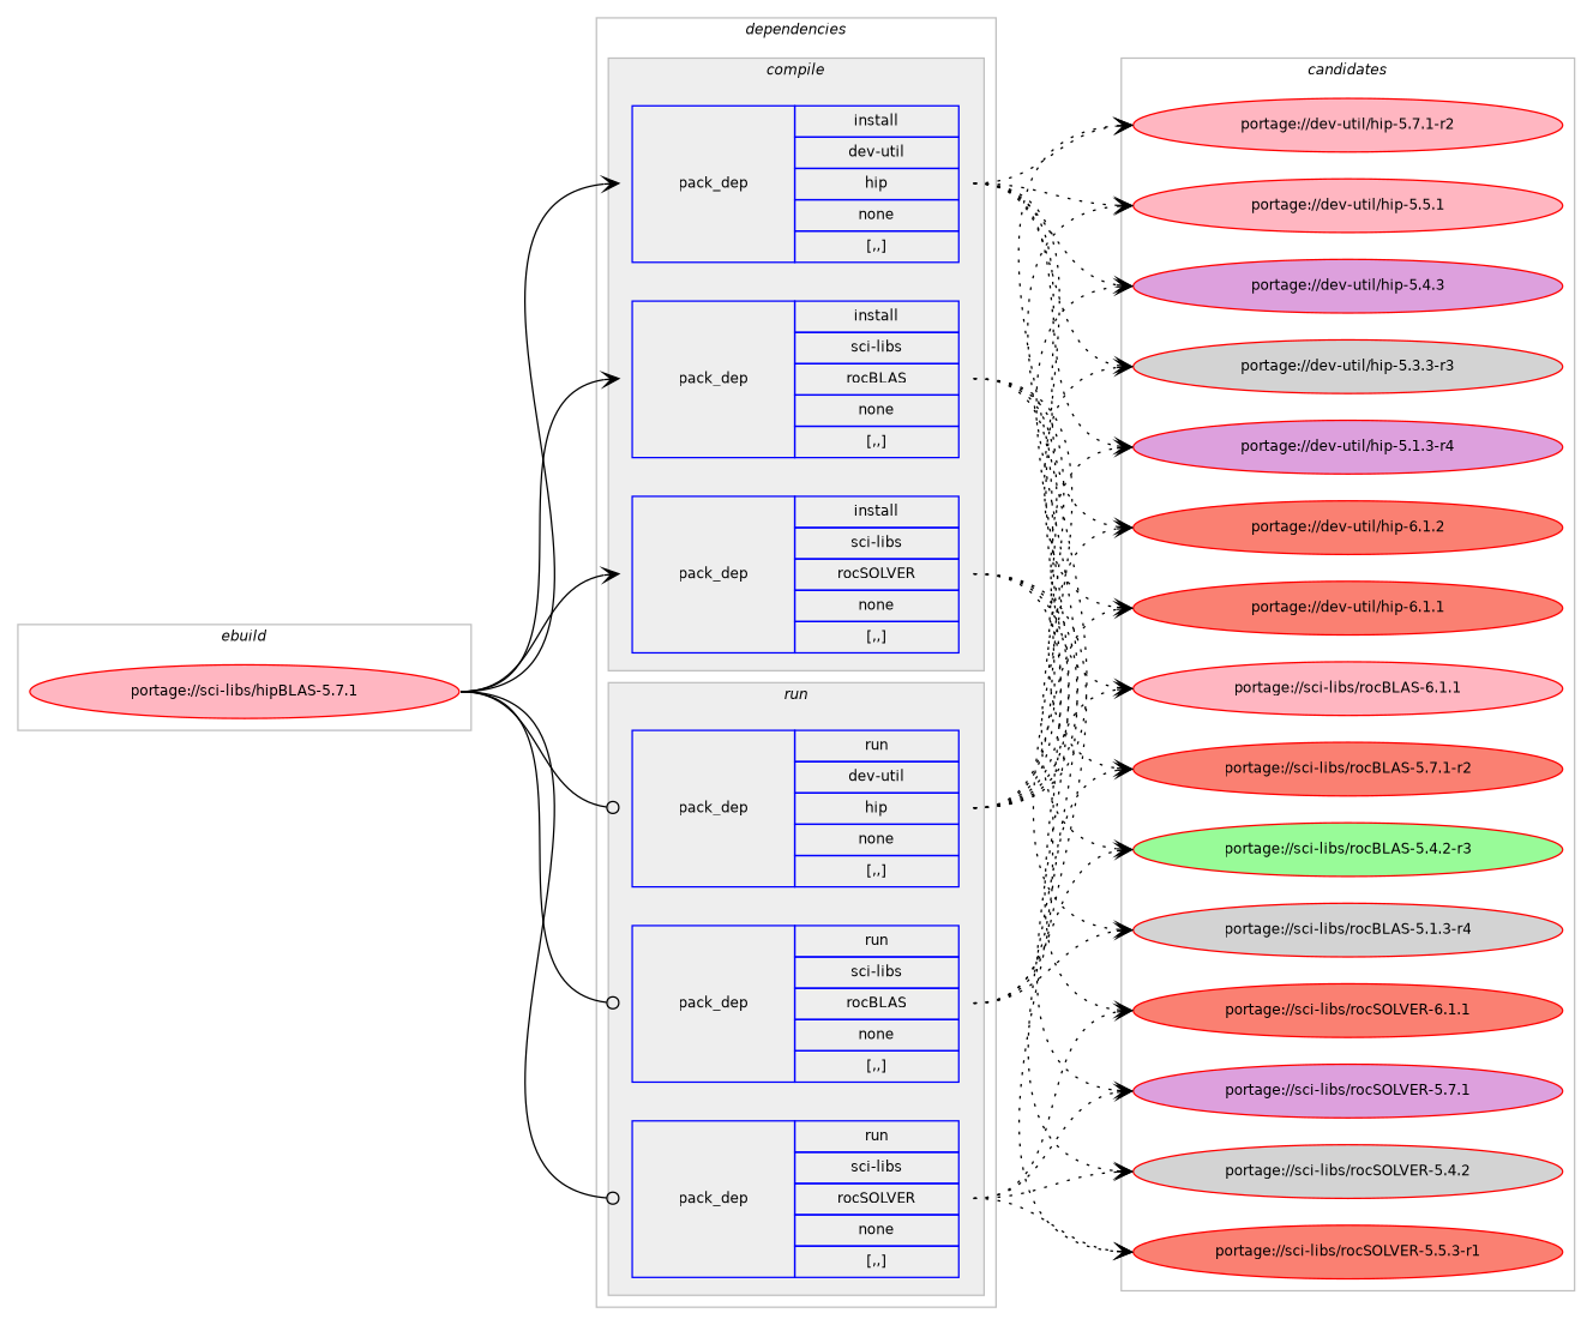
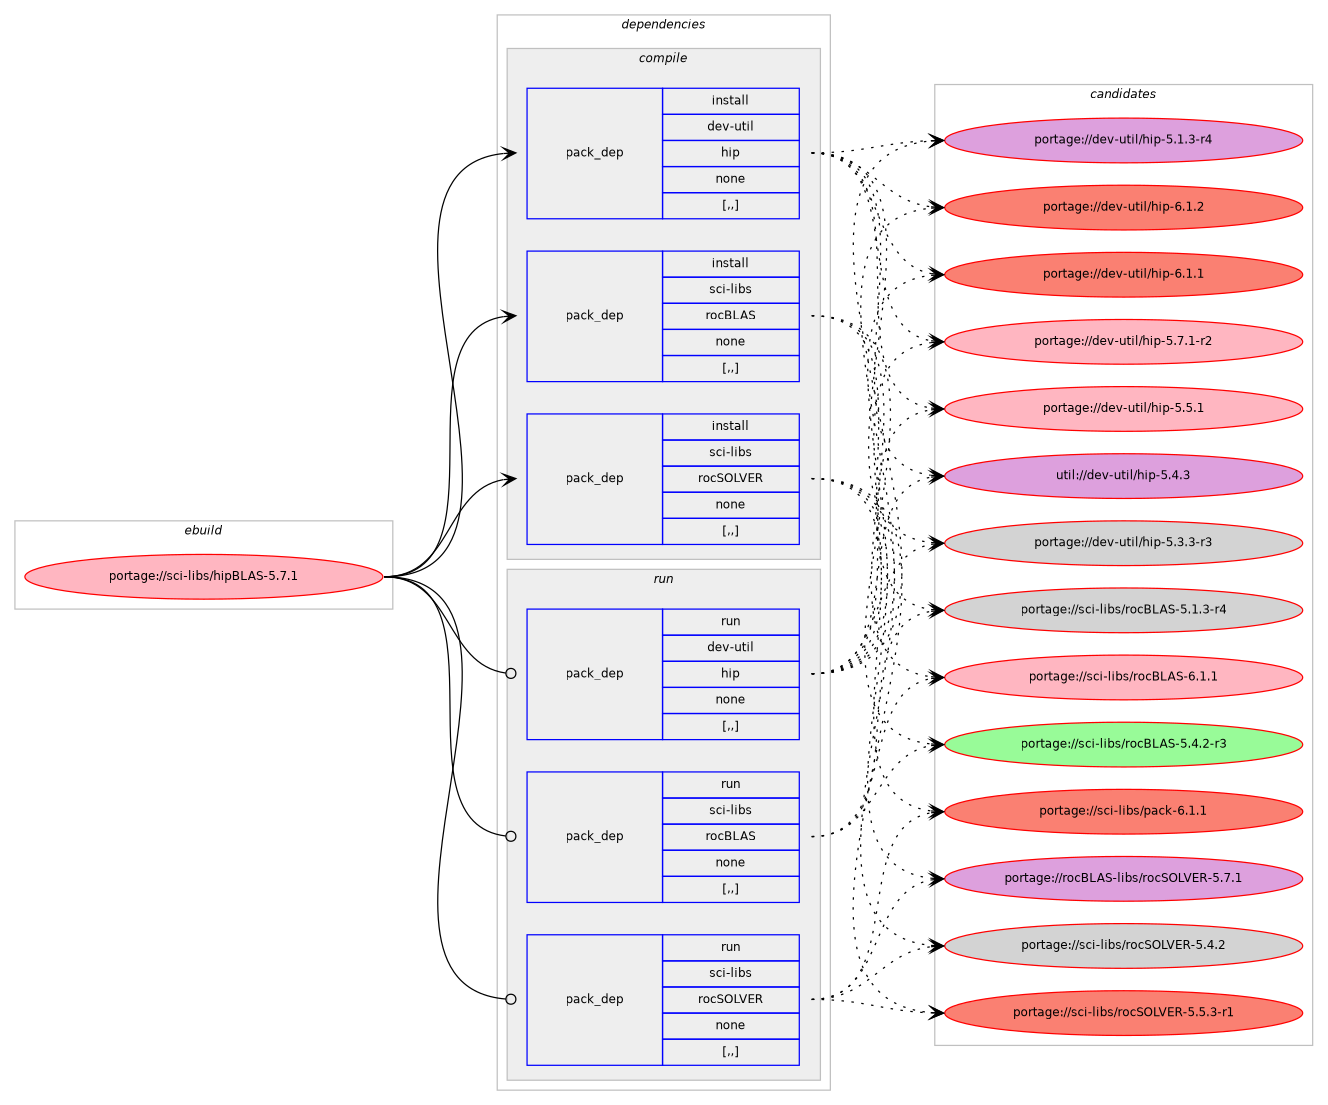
  digraph {
    compound=true
    concentrate=true
    fontname=Helvetica
    fontsize=10
    newrank=true
    rankdir=LR
    ranksep=1.5
    node [color=red fontname=Helvetica fontsize=10 style=filled]
    edge [arrowhead=vee headport=w style=dotted tailport=e weight=100]
    n1 [fillcolor=lightpink label="portage://sci-libs/hipBLAS-5.7.1" width=4]
    n2 [color=blue label=<<TABLE BORDER="0" CELLBORDER="1" CELLSPACING="0" CELLPADDING="4" WIDTH="220"><TR><TD ROWSPAN="6" CELLPADDING="30">pack_dep</TD></TR><TR><TD WIDTH="110">install</TD></TR><TR><TD>dev-util</TD></TR><TR><TD>hip</TD></TR><TR><TD>none</TD></TR><TR><TD>[,,]</TD></TR></TABLE>> shape=none style=""]
    n3 [color=blue label=<<TABLE BORDER="0" CELLBORDER="1" CELLSPACING="0" CELLPADDING="4" WIDTH="220"><TR><TD ROWSPAN="6" CELLPADDING="30">pack_dep</TD></TR><TR><TD WIDTH="110">install</TD></TR><TR><TD>sci-libs</TD></TR><TR><TD>rocBLAS</TD></TR><TR><TD>none</TD></TR><TR><TD>[,,]</TD></TR></TABLE>> shape=none style=""]
    n4 [color=blue label=<<TABLE BORDER="0" CELLBORDER="1" CELLSPACING="0" CELLPADDING="4" WIDTH="220"><TR><TD ROWSPAN="6" CELLPADDING="30">pack_dep</TD></TR><TR><TD WIDTH="110">install</TD></TR><TR><TD>sci-libs</TD></TR><TR><TD>rocSOLVER</TD></TR><TR><TD>none</TD></TR><TR><TD>[,,]</TD></TR></TABLE>> shape=none style=""]
    n5 [color=blue label=<<TABLE BORDER="0" CELLBORDER="1" CELLSPACING="0" CELLPADDING="4" WIDTH="220"><TR><TD ROWSPAN="6" CELLPADDING="30">pack_dep</TD></TR><TR><TD WIDTH="110">run</TD></TR><TR><TD>dev-util</TD></TR><TR><TD>hip</TD></TR><TR><TD>none</TD></TR><TR><TD>[,,]</TD></TR></TABLE>> shape=none style=""]
    n6 [color=blue label=<<TABLE BORDER="0" CELLBORDER="1" CELLSPACING="0" CELLPADDING="4" WIDTH="220"><TR><TD ROWSPAN="6" CELLPADDING="30">pack_dep</TD></TR><TR><TD WIDTH="110">run</TD></TR><TR><TD>sci-libs</TD></TR><TR><TD>rocBLAS</TD></TR><TR><TD>none</TD></TR><TR><TD>[,,]</TD></TR></TABLE>> shape=none style=""]
    n7 [color=blue label=<<TABLE BORDER="0" CELLBORDER="1" CELLSPACING="0" CELLPADDING="4" WIDTH="220"><TR><TD ROWSPAN="6" CELLPADDING="30">pack_dep</TD></TR><TR><TD WIDTH="110">run</TD></TR><TR><TD>sci-libs</TD></TR><TR><TD>rocSOLVER</TD></TR><TR><TD>none</TD></TR><TR><TD>[,,]</TD></TR></TABLE>> shape=none style=""]
    n8 [fillcolor=salmon label="portage://dev-util/hip-6.1.2" width=4]
    n9 [fillcolor=salmon label="portage://dev-util/hip-6.1.1" width=4]
    n10 [fillcolor=lightpink label="portage://dev-util/hip-5.7.1-r2" width=4]
    n11 [fillcolor=lightpink label="portage://dev-util/hip-5.5.1" width=4]
-   n12 [fillcolor=plum label="portage://dev-util/hip-5.4.3" width=4]
+   n12 [fillcolor=plum label="util://dev-util/hip-5.4.3" width=4]
    n13 [fillcolor=lightgrey label="portage://dev-util/hip-5.3.3-r3" width=4]
    n14 [fillcolor=plum label="portage://dev-util/hip-5.1.3-r4" width=4]
    n15 [fillcolor=lightpink label="portage://sci-libs/rocBLAS-6.1.1" width=4]
-   n16 [fillcolor=salmon label="portage://sci-libs/rocBLAS-5.7.1-r2" width=4]
    n17 [fillcolor=palegreen label="portage://sci-libs/rocBLAS-5.4.2-r3" width=4]
    n18 [fillcolor=lightgrey label="portage://sci-libs/rocBLAS-5.1.3-r4" width=4]
-   n19 [fillcolor=salmon label="portage://sci-libs/rocSOLVER-6.1.1" width=4]
-   n20 [fillcolor=plum label="portage://sci-libs/rocSOLVER-5.7.1" width=4]
+   n19 [fillcolor=salmon label="portage://sci-libs/pack-6.1.1" width=4]
+   n20 [fillcolor=plum label="portage://rocBLAS-libs/rocSOLVER-5.7.1" width=4]
    n21 [fillcolor=lightgrey label="portage://sci-libs/rocSOLVER-5.4.2" width=4]
    n22 [fillcolor=salmon label="portage://sci-libs/rocSOLVER-5.5.3-r1" width=4]
    subgraph cluster_1 {
      color=gray
      label=<<i>ebuild</i>>
      n1
    }
    subgraph cluster_2 {
      color=gray
      label=<<i>dependencies</i>>
      subgraph cluster_3 {
        color=gray
        fillcolor="#eeeeee"
        label=<<i>compile</i>>
        style=filled
        subgraph sub_4 {
          color=gray
          fillcolor="#eeeeee"
          label=<<i>compile</i>>
          style=filled
          n2
        }
        subgraph sub_5 {
          color=gray
          fillcolor="#eeeeee"
          label=<<i>compile</i>>
          style=filled
          n3
        }
        subgraph sub_6 {
          color=gray
          fillcolor="#eeeeee"
          label=<<i>compile</i>>
          style=filled
          n4
        }
      }
      subgraph cluster_7 {
        color=gray
        fillcolor="#eeeeee"
        label=<<i>compile and run</i>>
        style=filled
      }
      subgraph cluster_8 {
        color=gray
        fillcolor="#eeeeee"
        label=<<i>run</i>>
        style=filled
        subgraph sub_9 {
          color=gray
          fillcolor="#eeeeee"
          label=<<i>run</i>>
          style=filled
          n5
        }
        subgraph sub_10 {
          color=gray
          fillcolor="#eeeeee"
          label=<<i>run</i>>
          style=filled
          n6
        }
        subgraph sub_11 {
          color=gray
          fillcolor="#eeeeee"
          label=<<i>run</i>>
          style=filled
          n7
        }
      }
    }
    subgraph cluster_12 {
      color=gray
      label=<<i>candidates</i>>
      rank=same
      subgraph sub_13 {
        color=black
        label=<<i>candidates</i>>
        nodesep=1
        rank=same
        n8
        n9
        n10
        n11
        n12
        n13
        n14
      }
      subgraph sub_14 {
        color=black
        label=<<i>candidates</i>>
        nodesep=1
        rank=same
        n15
-       n16
        n17
        n18
      }
      subgraph sub_15 {
        color=black
        label=<<i>candidates</i>>
        nodesep=1
        rank=same
        n19
        n20
        n21
        n22
      }
      subgraph sub_16 {
        color=black
        label=<<i>candidates</i>>
        nodesep=1
        rank=same
        n8
        n9
        n10
        n11
        n12
        n13
        n14
      }
      subgraph sub_17 {
        color=black
        label=<<i>candidates</i>>
        nodesep=1
        rank=same
        n15
-       n16
        n17
        n18
      }
      subgraph sub_18 {
        color=black
        label=<<i>candidates</i>>
        nodesep=1
        rank=same
        n19
        n20
        n21
        n22
      }
    }
    n1 -> n2 [style=solid weight=20]
    n1 -> n3 [style=solid weight=20]
    n1 -> n4 [style=solid weight=20]
    n1 -> n5 [arrowhead=odot style=solid weight=20]
    n1 -> n6 [arrowhead=odot style=solid weight=20]
    n1 -> n7 [arrowhead=odot style=solid weight=20]
    n2 -> n8
    n2 -> n9
    n2 -> n10
    n2 -> n11
    n2 -> n12
    n2 -> n13
    n2 -> n14
    n3 -> n15
-   n3 -> n16
    n3 -> n17
    n3 -> n18
    n4 -> n19
    n4 -> n20
    n4 -> n21
    n4 -> n22
    n5 -> n8
    n5 -> n9
    n5 -> n10
    n5 -> n11
    n5 -> n12
    n5 -> n13
    n5 -> n14
    n6 -> n15
-   n6 -> n16
    n6 -> n17
    n6 -> n18
    n7 -> n19
    n7 -> n20
    n7 -> n21
    n7 -> n22
  }
